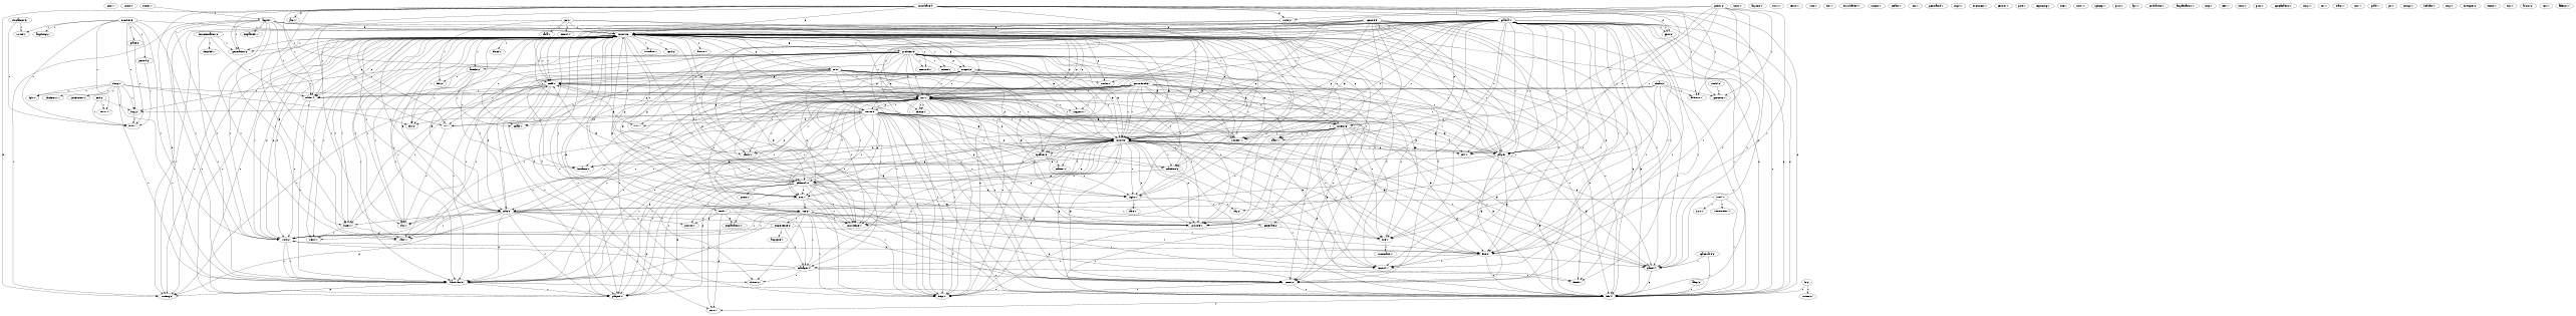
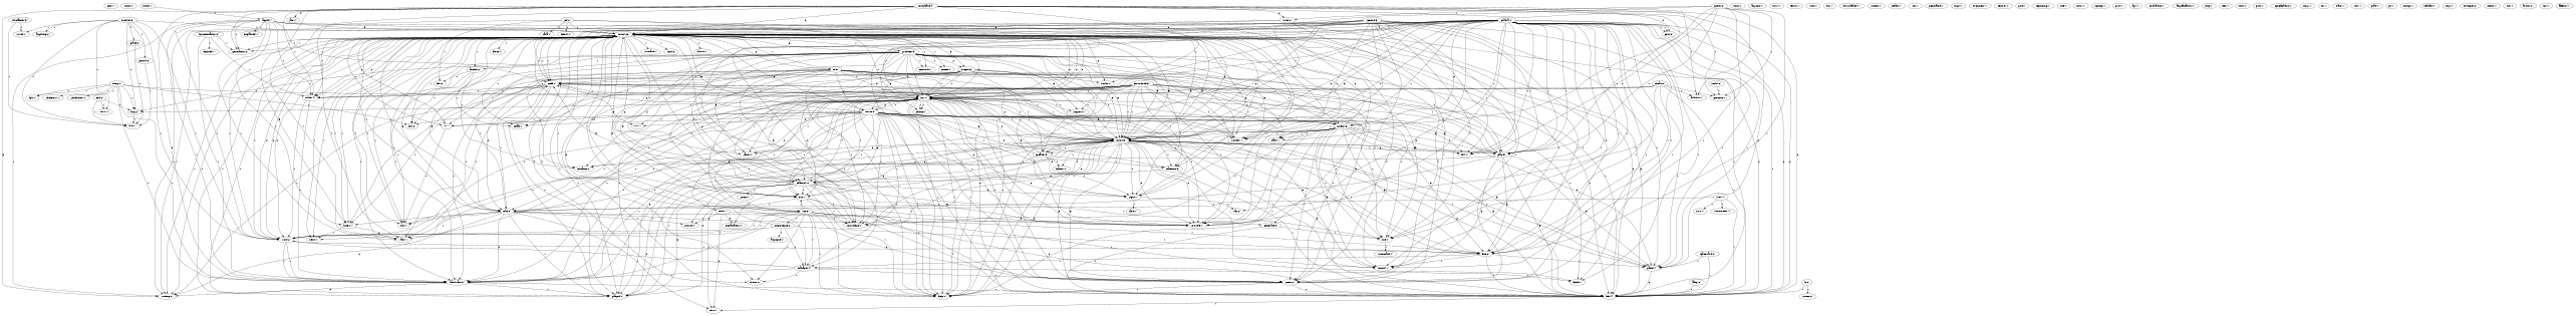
  digraph {
    n1 [label="com(1)"]
    n2 [label="home(1)"]
    n3 [label="sound(26)"]
    n4 [label="stuff(1)"]
    n5 [label="roomate(1)"]
    n6 [label="ucsd(2)"]
    n7 [label="problem(9)"]
    n8 [label="network(1)"]
    n9 [label="output(3)"]
    n10 [label="isn(1)"]
    n11 [label="future(1)"]
    n12 [label="mono(5)"]
    n13 [label="mixes(1)"]
    n14 [label="patch(1)"]
    n15 [label="se(5)"]
    n16 [label="use(3)"]
    n17 [label="speaker(3)"]
    n18 [label="work(2)"]
    n19 [label="article(2)"]
    n20 [label="stereo(8)"]
    n21 [label="machine(3)"]
    n22 [label="mix(1)"]
    n23 [label="channel(11)"]
    n24 [label="qsfak(1)"]
    n25 [label="etc(1)"]
    n26 [label="knowledge(1)"]
    n27 [label="class(1)"]
    n28 [label="right(1)"]
    n29 [label="block(1)"]
    n30 [label="works(1)"]
    n31 [label="edu(2)"]
    n32 [label="play(5)"]
    n33 [label="instance(1)"]
    n34 [label="manager(4)"]
    n35 [label="provide(1)"]
    n36 [label="mac(9)"]
    n37 [label="skc(1)"]
    n38 [label="make(4)"]
    n39 [label="fine(2)"]
    n40 [label="hardware(9)"]
    n41 [label="come(2)"]
    n42 [label="help(1)"]
    n43 [label="played(1)"]
    n44 [label="bytes(1)"]
    n45 [label="driver(2)"]
    n46 [label="went(1)"]
    n47 [label="left(4)"]
    n48 [label="writing(2)"]
    n49 [label="generation(2)"]
    n50 [label="want(1)"]
    n51 [label="bug(2)"]
    n52 [label="support(1)"]
    n53 [label="system(6)"]
    n54 [label="wonder(1)"]
    n55 [label="one(1)"]
    n56 [label="send(1)"]
    n57 [label="choice(1)"]
    n58 [label="matter(1)"]
    n59 [label="tell(1)"]
    n60 [label="record(1)"]
    n61 [label="game(4)"]
    n62 [label="re(1)"]
    n63 [label="think(1)"]
    n64 [label="experience(2)"]
    n65 [label="kth(2)"]
    n66 [label="guess(1)"]
    n67 [label="explanation(1)"]
    n68 [label="course(1)"]
    n69 [label="time(1)"]
    n70 [label="care(1)"]
    n71 [label="way(2)"]
    n72 [label="generate(2)"]
    n73 [label="feed(1)"]
    n74 [label="roommate(1)"]
    n75 [label="anyopne(1)"]
    n76 [label="end(2)"]
    n77 [label="news(1)"]
    n78 [label="hook(1)"]
    n79 [label="anyone(1)"]
    n80 [label="buzz(1)"]
    n81 [label="powerbook(3)"]
    n82 [label="tetris(1)"]
    n83 [label="wtte(1)"]
    n84 [label="number(3)"]
    n85 [label="grace(2)"]
    n86 [label="anything(2)"]
    n87 [label="period(2)"]
    n88 [label="wrote(1)"]
    n89 [label="steve(1)"]
    n90 [label="apple(7)"]
    n91 [label="explained(1)"]
    n92 [label="documentation(2)"]
    n93 [label="decided(1)"]
    n94 [label="fun(1)"]
    n95 [label="doug(1)"]
    n96 [label="sdchemw(1)"]
    n97 [label="conclusion(1)"]
    n98 [label="dpb(1)"]
    n99 [label="downloaded(1)"]
    n100 [label="sumex(1)"]
    n101 [label="meant(1)"]
    n102 [label="rom(1)"]
    n103 [label="generated(1)"]
    n104 [label="oxyd(1)"]
    n105 [label="document(1)"]
    n106 [label="centris(1)"]
    n107 [label="glider(2)"]
    n108 [label="write(2)"]
    n109 [label="address(1)"]
    n110 [label="question(1)"]
    n111 [label="golf(1)"]
    n112 [label="beginning(1)"]
    n113 [label="site(1)"]
    n114 [label="color(1)"]
    n115 [label="quadra(1)"]
    n116 [label="gets(2)"]
    n117 [label="specify(1)"]
    n118 [label="port(1)"]
    n119 [label="apr(1)"]
    n120 [label="civilization(1)"]
    n121 [label="jon(2)"]
    n122 [label="nada(1)"]
    n123 [label="hemul(1)"]
    n124 [label="used(1)"]
    n125 [label="rememeber(1)"]
    n126 [label="sort(1)"]
    n127 [label="amplification(1)"]
    n128 [label="spectre(3)"]
    n129 [label="soundbase(4)"]
    n130 [label="jam(1)"]
    n131 [label="chip(1)"]
    n132 [label="info(1)"]
    n133 [label="book(1)"]
    n134 [label="post(1)"]
    n135 [label="specification(1)"]
    n136 [label="story(1)"]
    n137 [label="cheat(2)"]
    n138 [label="im(1)"]
    n139 [label="learn(1)"]
    n140 [label="spaceward(2)"]
    n141 [label="tour(1)"]
    n142 [label="quad(1)"]
    n143 [label="pb(1)"]
    n144 [label="disclaimer(3)"]
    n145 [label="indigo(1)"]
    n146 [label="hellcats(1)"]
    n147 [label="world(2)"]
    n148 [label="stop(1)"]
    n149 [label="bollinger(2)"]
    n150 [label="lc(2)"]
    n151 [label="writes(2)"]
    n152 [label="alley(2)"]
    n153 [label="doesn(1)"]
    n154 [label="ibm(1)"]
    n155 [label="armor(2)"]
    n156 [label="iicx(1)"]
    n157 [label="affects(1)"]
    n3 -> n4 [label=1]
    n3 -> n4 [label=1]
    n3 -> n4 [label=1]
    n3 -> n5 [label=1]
    n3 -> n6 [label=1]
    n3 -> n7 [label=1]
    n3 -> n8 [label=1]
    n3 -> n9 [label=3]
    n3 -> n10 [label=2]
    n3 -> n10 [label=2]
    n3 -> n11 [label=1]
    n3 -> n12 [label=3]
    n3 -> n12 [label=3]
    n3 -> n12 [label=3]
    n3 -> n13 [label=1]
    n3 -> n14 [label=1]
    n3 -> n15 [label=1]
    n3 -> n16 [label=1]
    n3 -> n17 [label=2]
    n3 -> n18 [label=2]
    n3 -> n18 [label=2]
    n3 -> n18 [label=2]
    n3 -> n19 [label=1]
    n3 -> n20 [label=2]
    n3 -> n21 [label=1]
    n3 -> n22 [label=1]
    n3 -> n23 [label=2]
    n3 -> n24 [label=1]
    n3 -> n25 [label=2]
    n3 -> n26 [label=1]
    n3 -> n27 [label=1]
    n3 -> n28 [label=1]
    n3 -> n29 [label=1]
    n3 -> n30 [label=2]
    n3 -> n31 [label=1]
    n3 -> n32 [label=1]
    n3 -> n33 [label=1]
    n3 -> n34 [label=3]
    n3 -> n35 [label=1]
    n3 -> n35 [label=1]
    n3 -> n36 [label=3]
    n3 -> n36 [label=3]
    n3 -> n37 [label=1]
    n3 -> n37 [label=1]
    n3 -> n38 [label=2]
    n3 -> n38 [label=2]
    n3 -> n39 [label=1]
    n3 -> n39 [label=1]
    n3 -> n40 [label=7]
    n3 -> n40 [label=7]
    n3 -> n41 [label=4]
    n3 -> n41 [label=4]
    n3 -> n42 [label=1]
    n3 -> n42 [label=1]
    n3 -> n43 [label=1]
    n3 -> n43 [label=1]
    n3 -> n44 [label=1]
    n3 -> n44 [label=1]
    n3 -> n45 [label=4]
    n3 -> n45 [label=4]
    n3 -> n46 [label=1]
    n3 -> n46 [label=1]
    n3 -> n47 [label=3]
    n3 -> n47 [label=3]
    n3 -> n48 [label=1]
    n3 -> n48 [label=1]
    n3 -> n49 [label=1]
    n3 -> n49 [label=1]
    n4 -> n10 [label=1]
    n4 -> n10 [label=1]
    n4 -> n28 [label=1]
    n4 -> n38 [label=1]
    n4 -> n38 [label=1]
    n4 -> n43 [label=1]
    n4 -> n43 [label=1]
    n4 -> n44 [label=1]
    n4 -> n44 [label=1]
    n4 -> n50 [label=1]
    n4 -> n50 [label=1]
    n7 -> n3 [label=6]
    n7 -> n8 [label=1]
    n7 -> n9 [label=2]
    n7 -> n10 [label=1]
    n7 -> n10 [label=1]
    n7 -> n12 [label=3]
    n7 -> n12 [label=3]
    n7 -> n13 [label=1]
    n7 -> n14 [label=3]
    n7 -> n16 [label=3]
    n7 -> n17 [label=1]
    n7 -> n19 [label=1]
    n7 -> n20 [label=6]
    n7 -> n23 [label=4]
    n7 -> n24 [label=1]
    n7 -> n25 [label=3]
    n7 -> n26 [label=3]
    n7 -> n31 [label=1]
    n7 -> n32 [label=1]
    n7 -> n35 [label=3]
    n7 -> n36 [label=1]
    n7 -> n37 [label=1]
    n7 -> n41 [label=3]
    n7 -> n42 [label=3]
    n7 -> n47 [label=1]
    n7 -> n51 [label=1]
    n7 -> n52 [label=3]
    n7 -> n53 [label=1]
    n7 -> n54 [label=3]
    n7 -> n55 [label=3]
    n9 -> n4 [label=1]
    n9 -> n10 [label=1]
    n9 -> n10 [label=1]
    n9 -> n12 [label=1]
    n9 -> n12 [label=1]
    n9 -> n17 [label=1]
    n9 -> n23 [label=1]
    n9 -> n28 [label=1]
    n9 -> n30 [label=1]
    n9 -> n33 [label=1]
    n9 -> n40 [label=1]
    n9 -> n43 [label=1]
    n9 -> n47 [label=1]
    n9 -> n48 [label=1]
    n10 -> n3 [label=2]
    n10 -> n3 [label=2]
    n10 -> n12 [label=1]
    n10 -> n12 [label=1]
    n10 -> n12 [label=1]
    n10 -> n14 [label=1]
    n10 -> n16 [label=1]
    n10 -> n20 [label=1]
    n10 -> n23 [label=1]
    n10 -> n25 [label=1]
    n10 -> n26 [label=1]
    n10 -> n35 [label=1]
    n10 -> n35 [label=1]
    n10 -> n40 [label=1]
    n10 -> n40 [label=1]
    n10 -> n41 [label=1]
    n10 -> n41 [label=1]
    n10 -> n42 [label=1]
    n10 -> n42 [label=1]
    n10 -> n50 [label=1]
    n10 -> n50 [label=1]
    n10 -> n51 [label=1]
    n10 -> n52 [label=1]
    n10 -> n54 [label=1]
    n10 -> n54 [label=1]
    n10 -> n55 [label=1]
    n10 -> n55 [label=1]
    n10 -> n56 [label=1]
    n10 -> n57 [label=1]
    n10 -> n57 [label=1]
    n12 -> n3 [label=5]
    n12 -> n4 [label=1]
    n12 -> n4 [label=1]
    n12 -> n10 [label=1]
    n12 -> n14 [label=2]
    n12 -> n17 [label=1]
    n12 -> n21 [label=1]
    n12 -> n23 [label=2]
    n12 -> n25 [label=2]
    n12 -> n26 [label=2]
    n12 -> n28 [label=1]
    n12 -> n32 [label=2]
    n12 -> n35 [label=2]
    n12 -> n35 [label=2]
    n12 -> n39 [label=1]
    n12 -> n39 [label=1]
    n12 -> n40 [label=1]
    n12 -> n40 [label=1]
    n12 -> n41 [label=3]
    n12 -> n41 [label=3]
    n12 -> n42 [label=2]
    n12 -> n42 [label=2]
    n12 -> n43 [label=1]
    n12 -> n43 [label=1]
    n12 -> n47 [label=2]
    n12 -> n47 [label=2]
    n12 -> n58 [label=1]
    n12 -> n59 [label=1]
    n12 -> n60 [label=1]
    n12 -> n60 [label=1]
    n12 -> n61 [label=1]
    n12 -> n61 [label=1]
    n15 -> n3 [label=2]
    n15 -> n4 [label=1]
    n15 -> n10 [label=2]
    n15 -> n12 [label=1]
    n15 -> n17 [label=2]
    n15 -> n20 [label=2]
    n15 -> n21 [label=1]
    n15 -> n22 [label=1]
    n15 -> n23 [label=2]
    n15 -> n25 [label=1]
    n15 -> n27 [label=1]
    n15 -> n28 [label=1]
    n15 -> n32 [label=1]
    n15 -> n33 [label=1]
    n15 -> n36 [label=2]
    n15 -> n43 [label=1]
    n15 -> n47 [label=2]
    n15 -> n53 [label=1]
    n15 -> n62 [label=1]
    n16 -> n12 [label=2]
    n16 -> n18 [label=1]
    n16 -> n18 [label=1]
-   n25 -> n16 [label=1]
+   n16 -> n25 [label=1]
    n16 -> n26 [label=1]
    n16 -> n34 [label=1]
    n16 -> n35 [label=1]
    n16 -> n39 [label=1]
    n16 -> n40 [label=1]
    n16 -> n41 [label=2]
    n16 -> n42 [label=1]
    n16 -> n45 [label=1]
    n16 -> n63 [label=1]
    n16 -> n64 [label=1]
    n17 -> n4 [label=1]
    n17 -> n10 [label=2]
    n17 -> n12 [label=1]
    n17 -> n21 [label=1]
    n17 -> n28 [label=1]
    n17 -> n43 [label=1]
    n17 -> n58 [label=1]
    n18 -> n3 [label=1]
    n18 -> n39 [label=1]
    n18 -> n40 [label=1]
    n18 -> n40 [label=1]
    n19 -> n24 [label=1]
    n19 -> n31 [label=1]
    n19 -> n37 [label=1]
    n19 -> n65 [label=1]
    n20 -> n3 [label=5]
    n20 -> n4 [label=2]
    n20 -> n10 [label=2]
    n20 -> n12 [label=6]
    n20 -> n21 [label=2]
    n20 -> n22 [label=2]
    n20 -> n23 [label=6]
    n20 -> n24 [label=1]
    n20 -> n25 [label=1]
    n20 -> n26 [label=1]
    n20 -> n28 [label=2]
    n20 -> n31 [label=1]
    n20 -> n32 [label=3]
    n20 -> n33 [label=2]
    n20 -> n35 [label=1]
    n20 -> n36 [label=3]
    n20 -> n37 [label=1]
    n20 -> n39 [label=3]
    n20 -> n41 [label=1]
    n20 -> n42 [label=1]
    n20 -> n43 [label=2]
    n20 -> n47 [label=6]
    n20 -> n53 [label=3]
    n20 -> n59 [label=3]
    n20 -> n60 [label=3]
    n20 -> n61 [label=3]
    n20 -> n62 [label=1]
    n21 -> n23 [label=1]
    n21 -> n47 [label=1]
    n23 -> n3 [label=3]
    n23 -> n4 [label=3]
    n23 -> n10 [label=4]
    n23 -> n12 [label=4]
    n23 -> n25 [label=1]
    n23 -> n26 [label=1]
    n23 -> n28 [label=3]
    n23 -> n35 [label=1]
    n23 -> n41 [label=1]
    n23 -> n42 [label=1]
    n23 -> n43 [label=3]
    n23 -> n55 [label=1]
    n23 -> n66 [label=1]
    n23 -> n67 [label=1]
    n23 -> n68 [label=1]
    n23 -> n69 [label=1]
    n25 -> n26 [label=1]
    n25 -> n35 [label=1]
    n25 -> n36 [label=1]
    n25 -> n42 [label=1]
    n28 -> n10 [label=1]
    n28 -> n70 [label=1]
    n28 -> n71 [label=1]
    n32 -> n3 [label=1]
    n32 -> n4 [label=2]
    n32 -> n12 [label=3]
    n32 -> n33 [label=2]
    n32 -> n39 [label=3]
    n32 -> n43 [label=2]
    n32 -> n47 [label=5]
    n32 -> n60 [label=3]
    n32 -> n61 [label=3]
    n34 -> n12 [label=1]
    n34 -> n18 [label=2]
    n34 -> n40 [label=1]
    n34 -> n41 [label=1]
    n34 -> n45 [label=1]
    n34 -> n63 [label=1]
    n36 -> n4 [label=1]
    n36 -> n37 [label=1]
    n36 -> n40 [label=2]
    n36 -> n43 [label=1]
    n36 -> n44 [label=1]
    n36 -> n46 [label=1]
    n36 -> n47 [label=4]
    n36 -> n48 [label=2]
    n36 -> n68 [label=1]
    n36 -> n69 [label=1]
    n36 -> n72 [label=1]
    n38 -> n18 [label=1]
    n38 -> n40 [label=1]
    n39 -> n34 [label=1]
    n39 -> n47 [label=1]
    n39 -> n60 [label=1]
    n39 -> n61 [label=1]
    n40 -> n43 [label=1]
    n40 -> n47 [label=1]
    n40 -> n48 [label=2]
    n41 -> n42 [label=1]
    n41 -> n47 [label=1]
    n44 -> n46 [label=1]
    n44 -> n50 [label=2]
    n47 -> n69 [label=1]
    n51 -> n73 [label=1]
    n53 -> n3 [label=2]
    n53 -> n10 [label=1]
    n53 -> n12 [label=4]
    n53 -> n25 [label=2]
    n53 -> n26 [label=1]
    n53 -> n27 [label=1]
    n53 -> n32 [label=4]
    n53 -> n35 [label=1]
    n53 -> n36 [label=1]
    n53 -> n39 [label=3]
    n53 -> n41 [label=1]
    n53 -> n42 [label=1]
    n53 -> n47 [label=3]
    n53 -> n54 [label=1]
    n53 -> n55 [label=1]
    n53 -> n59 [label=3]
    n53 -> n60 [label=3]
    n53 -> n61 [label=3]
    n55 -> n74 [label=1]
    n56 -> n47 [label=2]
    n56 -> n67 [label=2]
    n56 -> n68 [label=2]
    n56 -> n69 [label=2]
    n61 -> n47 [label=2]
    n62 -> n37 [label=1]
    n64 -> n3 [label=1]
    n64 -> n18 [label=1]
    n64 -> n34 [label=1]
    n64 -> n39 [label=1]
    n64 -> n75 [label=1]
    n72 -> n47 [label=1]
    n72 -> n55 [label=1]
    n76 -> n51 [label=1]
    n76 -> n73 [label=1]
    n76 -> n77 [label=1]
    n81 -> n10 [label=1]
    n81 -> n12 [label=1]
    n81 -> n12 [label=1]
    n81 -> n14 [label=1]
    n81 -> n16 [label=1]
    n81 -> n21 [label=1]
    n81 -> n23 [label=1]
    n81 -> n25 [label=2]
    n81 -> n26 [label=1]
    n81 -> n27 [label=1]
    n81 -> n35 [label=1]
    n81 -> n36 [label=1]
    n81 -> n41 [label=1]
    n81 -> n42 [label=1]
    n81 -> n52 [label=1]
    n81 -> n53 [label=1]
    n81 -> n54 [label=1]
    n81 -> n55 [label=1]
    n81 -> n62 [label=1]
    n81 -> n63 [label=1]
    n84 -> n3 [label=1]
    n84 -> n18 [label=1]
    n84 -> n18 [label=1]
    n84 -> n51 [label=1]
    n84 -> n73 [label=1]
    n84 -> n77 [label=1]
    n84 -> n85 [label=1]
    n84 -> n86 [label=1]
    n84 -> n87 [label=1]
    n84 -> n88 [label=1]
    n85 -> n73 [label=1]
    n87 -> n73 [label=1]
    n89 -> n90 [label=1]
    n90 -> n3 [label=5]
    n90 -> n4 [label=1]
    n90 -> n18 [label=1]
    n90 -> n30 [label=1]
    n90 -> n38 [label=1]
    n90 -> n40 [label=1]
    n90 -> n44 [label=1]
    n90 -> n48 [label=1]
    n90 -> n49 [label=1]
    n90 -> n50 [label=1]
    n90 -> n72 [label=1]
    n90 -> n91 [label=1]
    n92 -> n38 [label=1]
    n92 -> n40 [label=1]
    n92 -> n49 [label=1]
    n92 -> n93 [label=1]
    n95 -> n10 [label=1]
    n95 -> n31 [label=1]
    n95 -> n40 [label=1]
    n95 -> n40 [label=1]
    n95 -> n51 [label=1]
    n95 -> n96 [label=1]
    n95 -> n97 [label=1]
    n95 -> n98 [label=1]
    n95 -> n98 [label=1]
    n107 -> n12 [label=1]
    n107 -> n32 [label=1]
    n107 -> n39 [label=1]
    n107 -> n53 [label=1]
    n107 -> n59 [label=1]
    n107 -> n60 [label=1]
    n107 -> n108 [label=1]
    n107 -> n109 [label=1]
    n107 -> n110 [label=1]
    n108 -> n3 [label=3]
    n108 -> n38 [label=1]
+   n108 -> n41 [label=1]
    n108 -> n47 [label=2]
    n115 -> n3 [label=4]
    n115 -> n3 [label=4]
    n115 -> n10 [label=1]
    n115 -> n12 [label=3]
    n115 -> n12 [label=3]
    n115 -> n25 [label=2]
    n115 -> n26 [label=1]
    n115 -> n27 [label=1]
    n115 -> n32 [label=1]
    n115 -> n32 [label=1]
    n115 -> n35 [label=1]
    n115 -> n35 [label=1]
    n115 -> n36 [label=1]
    n115 -> n36 [label=1]
    n115 -> n39 [label=1]
    n115 -> n39 [label=1]
    n115 -> n41 [label=1]
    n115 -> n41 [label=1]
    n115 -> n42 [label=1]
    n115 -> n42 [label=1]
    n115 -> n47 [label=2]
    n115 -> n47 [label=2]
    n115 -> n48 [label=1]
    n115 -> n48 [label=1]
    n115 -> n53 [label=2]
    n115 -> n54 [label=1]
    n115 -> n54 [label=1]
    n115 -> n55 [label=1]
    n115 -> n55 [label=1]
    n115 -> n59 [label=1]
    n115 -> n59 [label=1]
    n115 -> n60 [label=1]
    n115 -> n60 [label=1]
    n115 -> n61 [label=1]
    n115 -> n61 [label=1]
    n115 -> n62 [label=1]
    n115 -> n62 [label=1]
    n115 -> n63 [label=1]
    n115 -> n63 [label=1]
    n115 -> n116 [label=1]
    n115 -> n116 [label=1]
    n116 -> n47 [label=1]
    n121 -> n3 [label=1]
    n121 -> n10 [label=1]
    n121 -> n50 [label=1]
    n121 -> n57 [label=1]
    n121 -> n65 [label=1]
    n121 -> n122 [label=1]
    n121 -> n123 [label=1]
    n124 -> n36 [label=1]
    n124 -> n47 [label=1]
    n124 -> n125 [label=1]
    n124 -> n126 [label=1]
    n128 -> n3 [label=2]
    n128 -> n10 [label=1]
    n128 -> n12 [label=2]
    n128 -> n18 [label=1]
    n128 -> n32 [label=1]
    n128 -> n34 [label=1]
    n128 -> n35 [label=1]
    n128 -> n39 [label=2]
    n128 -> n41 [label=1]
    n128 -> n42 [label=1]
    n128 -> n47 [label=1]
    n128 -> n54 [label=1]
    n128 -> n55 [label=1]
    n128 -> n59 [label=1]
    n128 -> n60 [label=1]
    n128 -> n61 [label=1]
    n129 -> n3 [label=6]
    n129 -> n12 [label=3]
    n129 -> n32 [label=1]
    n129 -> n38 [label=1]
    n129 -> n40 [label=2]
    n129 -> n44 [label=3]
    n129 -> n47 [label=2]
    n129 -> n48 [label=3]
    n129 -> n49 [label=1]
    n129 -> n50 [label=1]
    n129 -> n61 [label=2]
    n129 -> n108 [label=2]
    n129 -> n109 [label=1]
    n129 -> n110 [label=1]
    n129 -> n116 [label=2]
    n129 -> n130 [label=2]
    n137 -> n18 [label=1]
    n137 -> n38 [label=1]
    n137 -> n40 [label=1]
    n137 -> n47 [label=1]
    n137 -> n61 [label=1]
    n137 -> n71 [label=1]
    n137 -> n109 [label=1]
    n137 -> n110 [label=1]
    n140 -> n47 [label=1]
    n140 -> n61 [label=1]
    n144 -> n73 [label=1]
    n144 -> n88 [label=1]
    n147 -> n110 [label=1]
    n150 -> n47 [label=1]
    n150 -> n151 [label=1]
    n152 -> n47 [label=1]
  }
